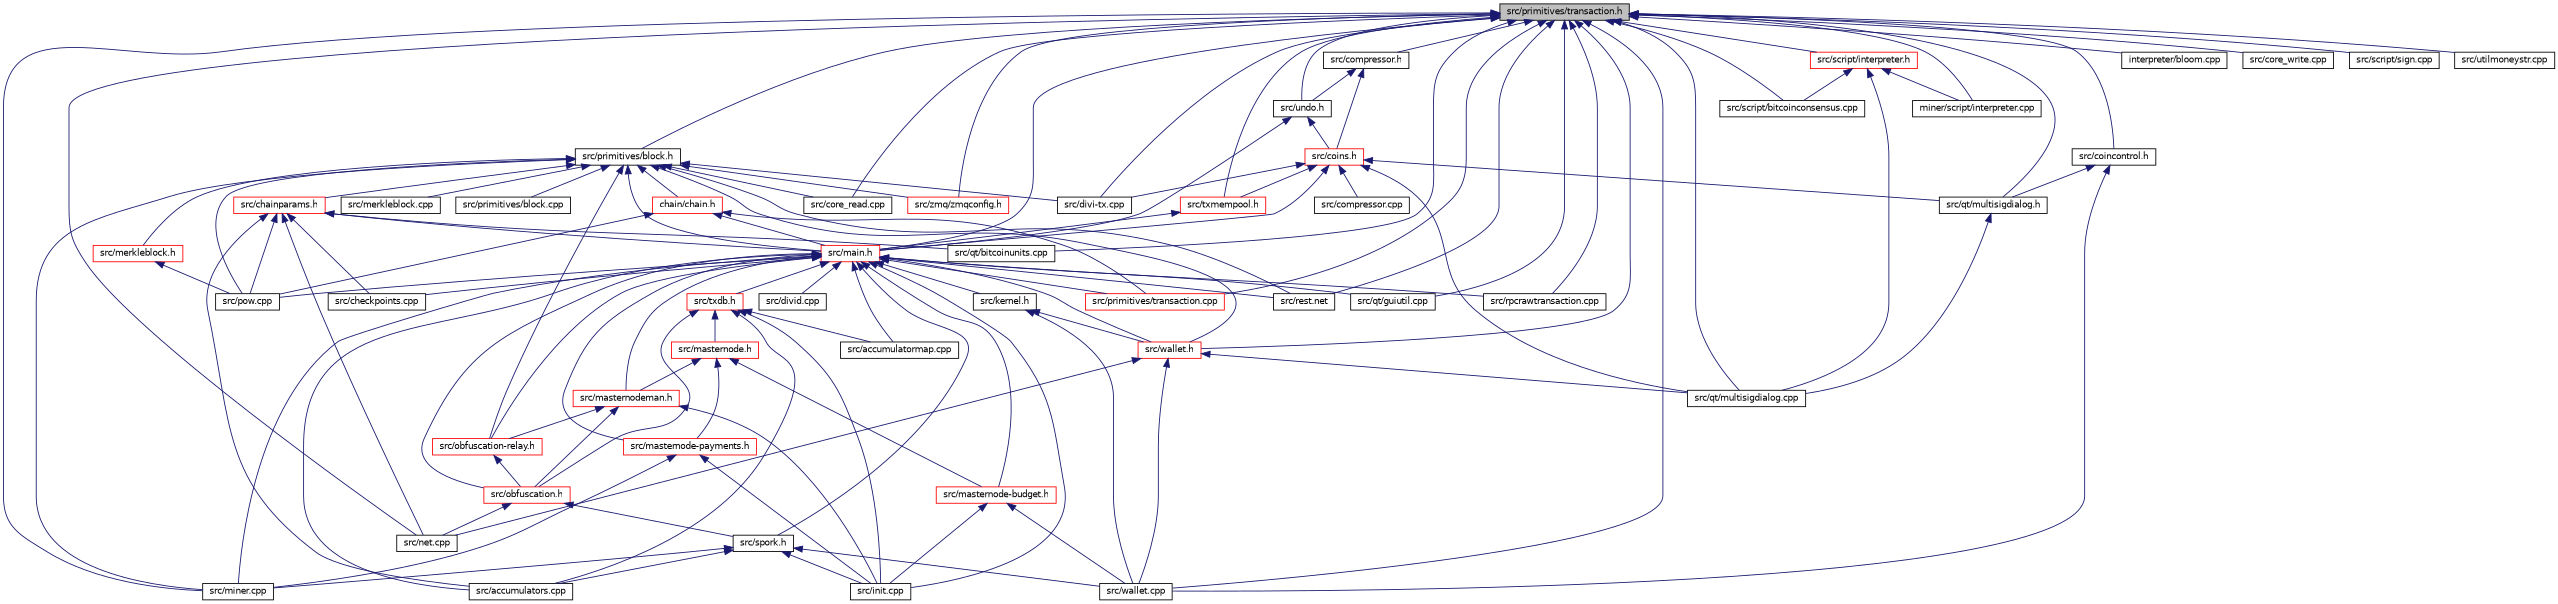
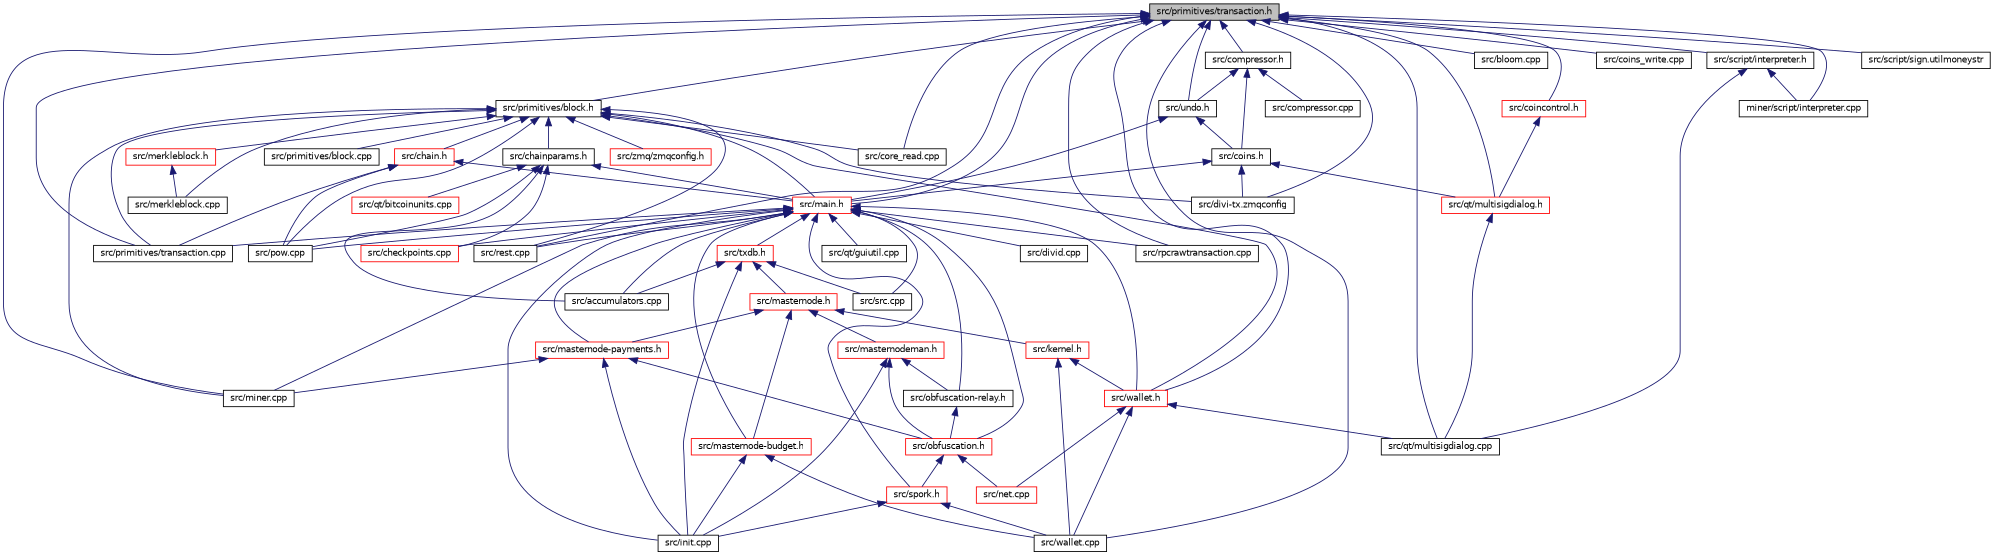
  digraph {
    node [color=black fillcolor=white fontname=Helvetica fontsize=10 shape=record style=filled]
    edge [color=midnightblue dir=back fontname=Helvetica fontsize=10 labelfontname=Helvetica labelfontsize=10 style=solid]
    n1 [fillcolor=grey75 fontcolor=black height=0.2 label="src/primitives/transaction.h" width=0.4]
    n2 [height=0.2 label="src/primitives/block.h" width=0.4]
    n3 [color=red height=0.2 label="src/main.h" width=0.4]
    n4 [height=0.2 label="src/miner.cpp" width=0.4]
    n5 [height=0.2 label="src/wallet.cpp" width=0.4]
-   n6 [height=0.2 label="src/net.cpp" width=0.4]
+   n6 [color=red height=0.2 label="src/net.cpp" width=0.4]
    n7 [color=red height=0.2 label="src/wallet.h" width=0.4]
    n8 [height=0.2 label="src/qt/multisigdialog.cpp" width=0.4]
-   n9 [color=red height=0.2 label="src/primitives/transaction.cpp" width=0.4]
+   n9 [height=0.2 label="src/primitives/transaction.cpp" width=0.4]
    n10 [height=0.2 label="src/qt/guiutil.cpp" width=0.4]
-   n11 [height=0.2 label="src/rest.net" width=0.4]
+   n11 [height=0.2 label="src/rest.cpp" width=0.4]
    n12 [height=0.2 label="src/rpcrawtransaction.cpp" width=0.4]
-   n13 [height=0.2 label="src/qt/bitcoinunits.cpp" width=0.4]
+   n13 [color=red height=0.2 label="src/qt/bitcoinunits.cpp" width=0.4]
    n14 [height=0.2 label="src/core_read.cpp" width=0.4]
-   n15 [height=0.2 label="src/divi-tx.cpp" width=0.4]
+   n15 [height=0.2 label="src/divi-tx.zmqconfig" width=0.4]
    n16 [color=red height=0.2 label="src/zmq/zmqconfig.h" width=0.4]
    n17 [height=0.2 label="src/compressor.h" width=0.4]
-   n18 [color=red height=0.2 label="src/txmempool.h" width=0.4]
-   n19 [height=0.2 label="src/qt/multisigdialog.h" width=0.4]
+   n19 [color=red height=0.2 label="src/qt/multisigdialog.h" width=0.4]
    n20 [height=0.2 label="src/undo.h" width=0.4]
-   n21 [height=0.2 label="interpreter/bloom.cpp" width=0.4]
-   n22 [height=0.2 label="src/coincontrol.h" width=0.4]
-   n23 [height=0.2 label="src/core_write.cpp" width=0.4]
-   n24 [color=red height=0.2 label="src/script/interpreter.h" width=0.4]
-   n25 [height=0.2 label="src/script/bitcoinconsensus.cpp" width=0.4]
+   n21 [height=0.2 label="src/bloom.cpp" width=0.4]
+   n22 [color=red height=0.2 label="src/coincontrol.h" width=0.4]
+   n23 [height=0.2 label="src/coins_write.cpp" width=0.4]
+   n24 [height=0.2 label="src/script/interpreter.h" width=0.4]
    n26 [height=0.2 label="miner/script/interpreter.cpp" width=0.4]
-   n27 [height=0.2 label="src/script/sign.cpp" width=0.4]
-   n28 [height=0.2 label="src/utilmoneystr.cpp" width=0.4]
-   n29 [color=red height=0.2 label="chain/chain.h" width=0.4]
+   n27 [height=0.2 label="src/script/sign.utilmoneystr" width=0.4]
+   n29 [color=red height=0.2 label="src/chain.h" width=0.4]
    n30 [height=0.2 label="src/pow.cpp" width=0.4]
-   n31 [color=red height=0.2 label="src/chainparams.h" width=0.4]
+   n31 [height=0.2 label="src/chainparams.h" width=0.4]
    n32 [color=red height=0.2 label="src/merkleblock.h" width=0.4]
    n33 [height=0.2 label="src/merkleblock.cpp" width=0.4]
    n34 [height=0.2 label="src/primitives/block.cpp" width=0.4]
-   n35 [height=0.2 label="src/accumulatormap.cpp" width=0.4]
+   n35 [height=0.2 label="src/src.cpp" width=0.4]
    n36 [color=red height=0.2 label="src/txdb.h" width=0.4]
    n37 [height=0.2 label="src/accumulators.cpp" width=0.4]
    n38 [height=0.2 label="src/init.cpp" width=0.4]
-   n39 [height=0.2 label="src/spork.h" width=0.4]
+   n39 [color=red height=0.2 label="src/spork.h" width=0.4]
    n40 [color=red height=0.2 label="src/obfuscation.h" width=0.4]
    n41 [color=red height=0.2 label="src/masternode-payments.h" width=0.4]
    n42 [color=red height=0.2 label="src/masternodeman.h" width=0.4]
-   n43 [color=red height=0.2 label="src/obfuscation-relay.h" width=0.4]
+   n43 [height=0.2 label="src/obfuscation-relay.h" width=0.4]
    n44 [color=red height=0.2 label="src/masternode-budget.h" width=0.4]
-   n45 [height=0.2 label="src/kernel.h" width=0.4]
-   n46 [height=0.2 label="src/checkpoints.cpp" width=0.4]
+   n45 [color=red height=0.2 label="src/kernel.h" width=0.4]
+   n46 [color=red height=0.2 label="src/checkpoints.cpp" width=0.4]
    n47 [height=0.2 label="src/divid.cpp" width=0.4]
-   n48 [color=red height=0.2 label="src/coins.h" width=0.4]
+   n48 [height=0.2 label="src/coins.h" width=0.4]
    n49 [height=0.2 label="src/compressor.cpp" width=0.4]
    n50 [color=red height=0.2 label="src/masternode.h" width=0.4]
    n1 -> n2
    n1 -> n3
    n1 -> n4
    n1 -> n5
-   n1 -> n6
    n1 -> n7
    n1 -> n8
    n1 -> n9
-   n1 -> n10
    n1 -> n11
    n1 -> n12
-   n1 -> n13
    n1 -> n14
    n1 -> n15
-   n1 -> n16
    n1 -> n17
-   n1 -> n18
    n1 -> n19
    n1 -> n20
    n1 -> n21
    n1 -> n22
    n1 -> n23
    n1 -> n24
-   n1 -> n25
    n1 -> n26
    n1 -> n27
-   n1 -> n28
    n2 -> n3
    n2 -> n4
    n2 -> n7
-   n2 -> n43
+   n2 -> n9
    n2 -> n11
    n2 -> n14
    n2 -> n15
    n2 -> n16
    n2 -> n29
    n2 -> n30
    n2 -> n31
    n2 -> n32
    n2 -> n33
    n2 -> n34
    n3 -> n4
    n3 -> n7
    n3 -> n9
    n3 -> n10
    n3 -> n11
    n3 -> n12
    n3 -> n30
    n3 -> n35
    n3 -> n36
    n3 -> n37
    n3 -> n38
    n3 -> n39
    n3 -> n40
    n3 -> n41
-   n3 -> n42
    n3 -> n43
    n3 -> n44
-   n3 -> n45
+   n50 -> n45
    n3 -> n46
    n3 -> n47
    n7 -> n5
    n7 -> n6
    n7 -> n8
    n17 -> n20
    n17 -> n48
-   n48 -> n49
-   n18 -> n3
+   n17 -> n49
    n19 -> n8
    n20 -> n3
    n20 -> n48
-   n22 -> n5
    n22 -> n19
    n24 -> n8
-   n24 -> n25
    n24 -> n26
    n29 -> n3
    n29 -> n9
    n29 -> n30
    n31 -> n3
-   n31 -> n6
    n31 -> n13
    n31 -> n30
    n31 -> n37
    n31 -> n46
-   n32 -> n30
+   n32 -> n33
    n36 -> n35
    n36 -> n37
    n36 -> n38
    n36 -> n50
-   n39 -> n4
    n39 -> n5
-   n39 -> n37
    n39 -> n38
    n40 -> n6
    n40 -> n39
    n41 -> n4
    n41 -> n38
-   n36 -> n40
+   n41 -> n40
    n42 -> n38
    n42 -> n40
    n42 -> n43
    n43 -> n40
    n44 -> n5
    n44 -> n38
    n45 -> n5
    n45 -> n7
    n48 -> n3
-   n48 -> n8
    n48 -> n15
-   n48 -> n18
    n48 -> n19
    n50 -> n41
    n50 -> n42
    n50 -> n44
  }
